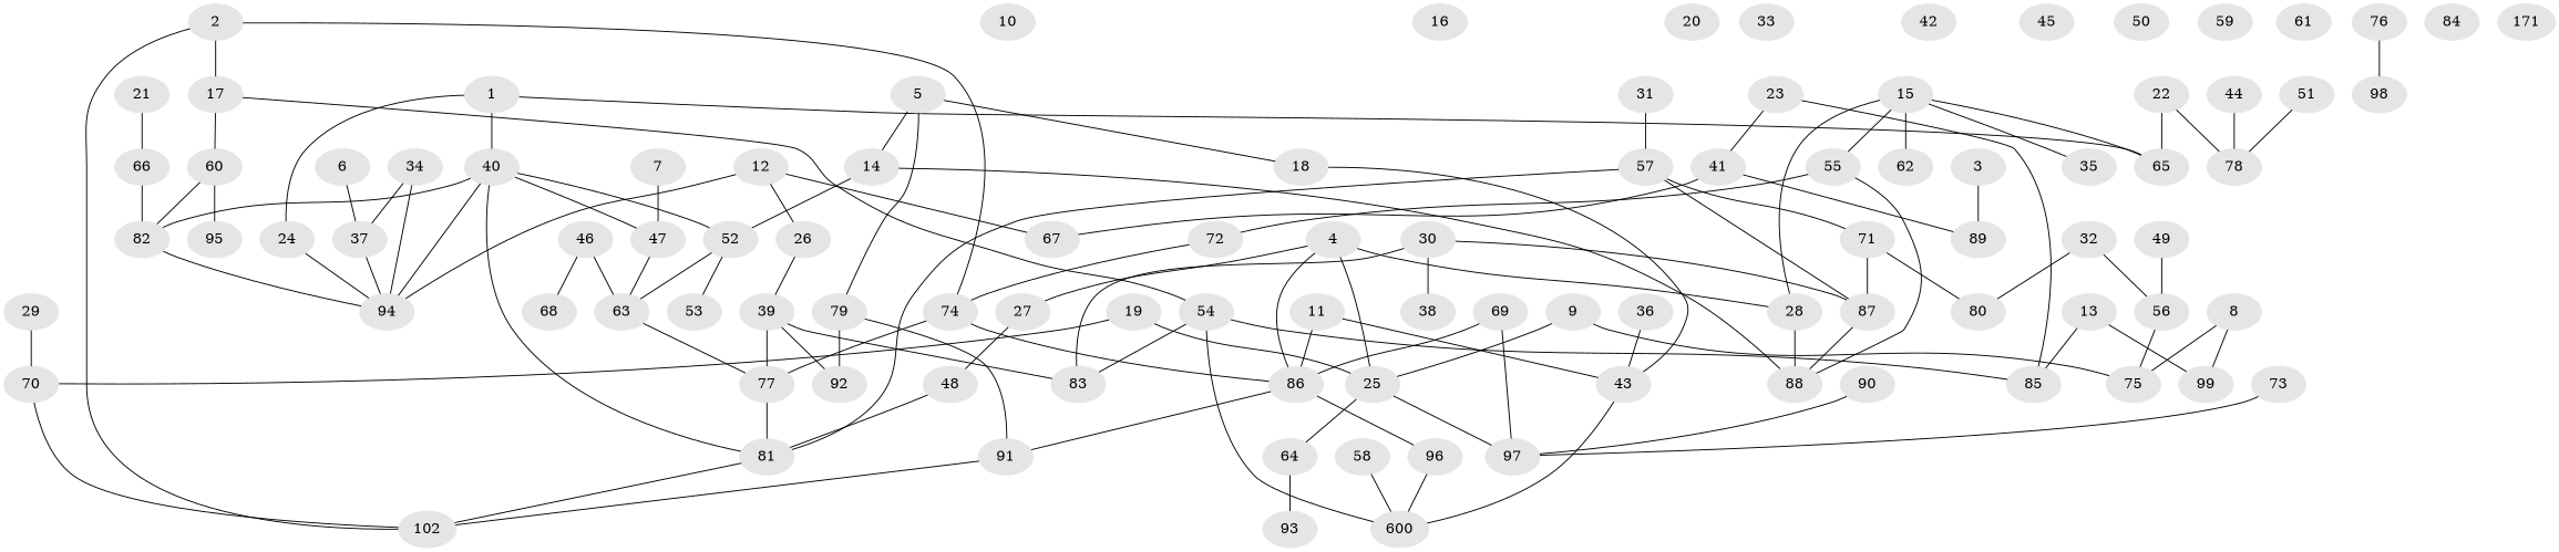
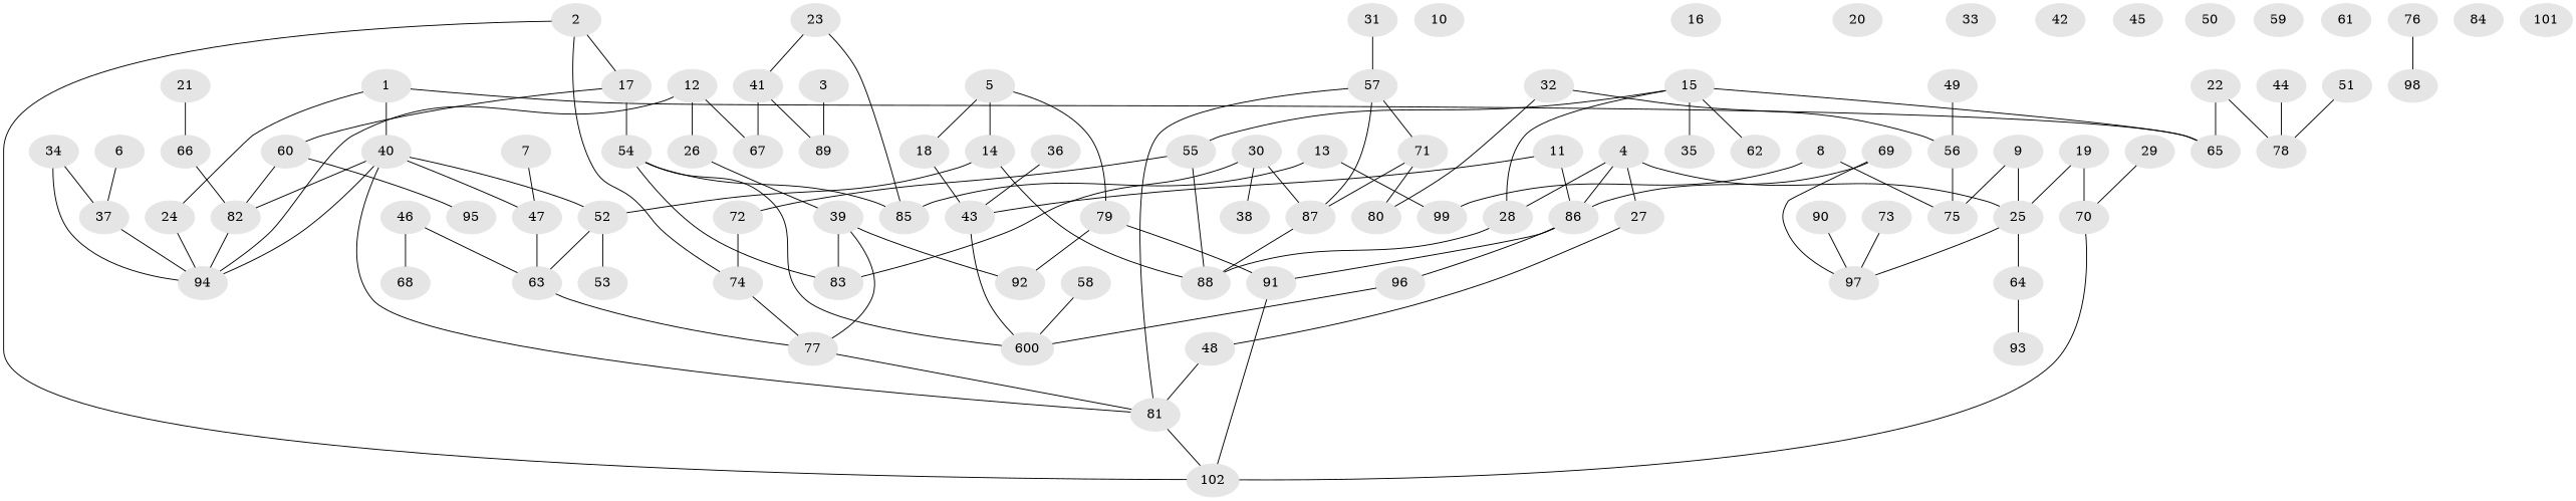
  graph {
    node [color=gray90 style=filled]
    1
    24
    40
    65
    94
    47
    52
    81
    82
    2
    17
    74
    102
    54
    60
    86
    77
    3
    89
    4
    25
    27
    28
    64
    97
    48
    88
    91
    96
    5
    14
    18
    79
    43
    92
    6
    37
    7
    63
    8
    75
    99
    9
    10
    11
    n46 [label=600]
    12
    26
    67
    39
    13
    85
    53
    15
    35
    55
    62
    72
    16
    83
    95
    19
    70
    20
    21
    66
    22
    78
    23
    41
    93
    29
    30
    38
    87
    31
    57
    71
    32
    80
    56
    33
    34
    36
    42
    44
    45
    46
    68
    49
    50
    51
    58
    59
    61
    69
    73
    76
    98
    84
    90
-   101 [label=171]
+   101
    1 -- 24
    1 -- 40
    1 -- 65
    24 -- 94
    40 -- 94
    40 -- 47
    40 -- 52
    40 -- 81
    40 -- 82
    47 -- 63
    52 -- 63
    52 -- 53
    81 -- 102
    82 -- 94
    2 -- 17
    2 -- 74
    2 -- 102
    17 -- 54
    17 -- 60
-   74 -- 86
    74 -- 77
    54 -- n46
    54 -- 85
    54 -- 83
    60 -- 82
    60 -- 95
    86 -- 91
    86 -- 96
    77 -- 81
    3 -- 89
    4 -- 86
    4 -- 25
    4 -- 27
    4 -- 28
    25 -- 64
    25 -- 97
    27 -- 48
    28 -- 88
    64 -- 93
    48 -- 81
    91 -- 102
    96 -- n46
    5 -- 14
    5 -- 18
    5 -- 79
    14 -- 52
    14 -- 88
    18 -- 43
    79 -- 91
    79 -- 92
    43 -- n46
    6 -- 37
    37 -- 94
    7 -- 47
    63 -- 77
    8 -- 75
    8 -- 99
    9 -- 25
    9 -- 75
    11 -- 86
    11 -- 43
    12 -- 94
    12 -- 26
    12 -- 67
    26 -- 39
    39 -- 77
    39 -- 92
    39 -- 83
    13 -- 99
    13 -- 85
    15 -- 65
    15 -- 28
    15 -- 35
    15 -- 55
    15 -- 62
    55 -- 88
    55 -- 72
    72 -- 74
    19 -- 25
    19 -- 70
    70 -- 102
    21 -- 66
    66 -- 82
    22 -- 65
    22 -- 78
    23 -- 85
    23 -- 41
    41 -- 89
    41 -- 67
    29 -- 70
    30 -- 83
    30 -- 38
    30 -- 87
    87 -- 88
    31 -- 57
    57 -- 81
    57 -- 87
    57 -- 71
    71 -- 87
    71 -- 80
    32 -- 80
    32 -- 56
    56 -- 75
    34 -- 94
    34 -- 37
    36 -- 43
    44 -- 78
    46 -- 63
    46 -- 68
    49 -- 56
    51 -- 78
    58 -- n46
    69 -- 86
    69 -- 97
    73 -- 97
    76 -- 98
    90 -- 97
  }
